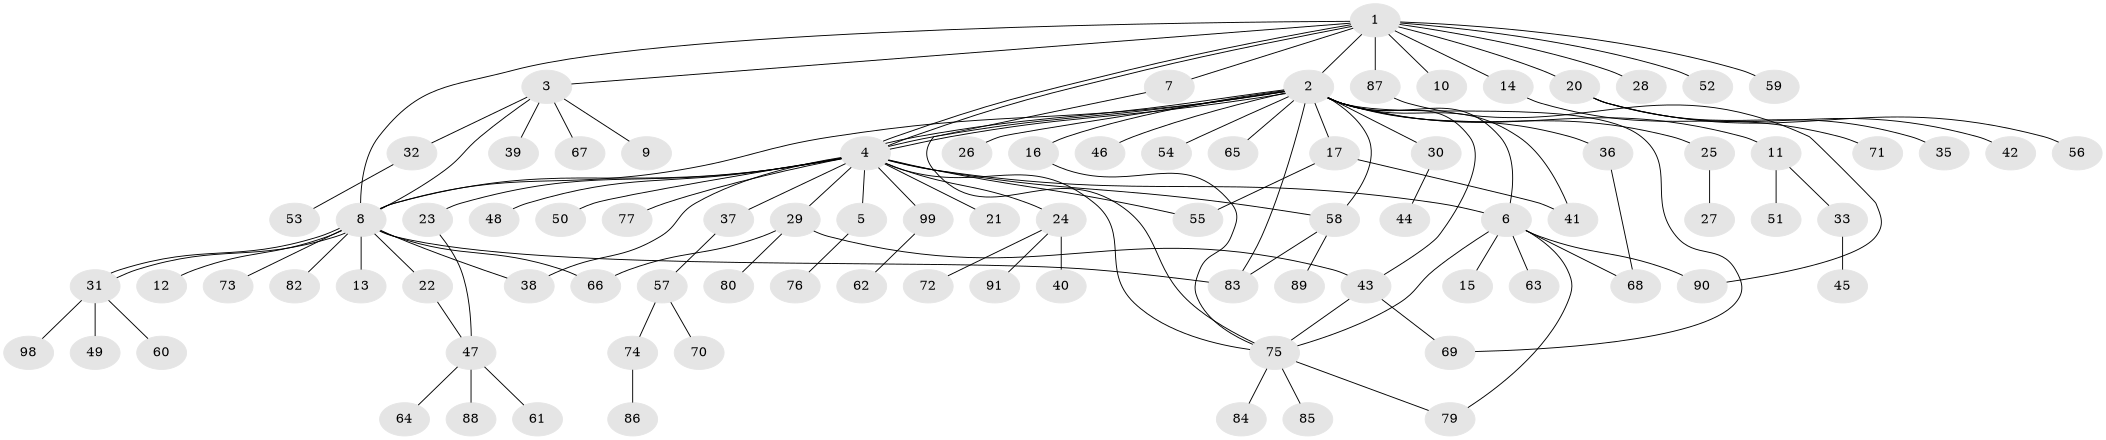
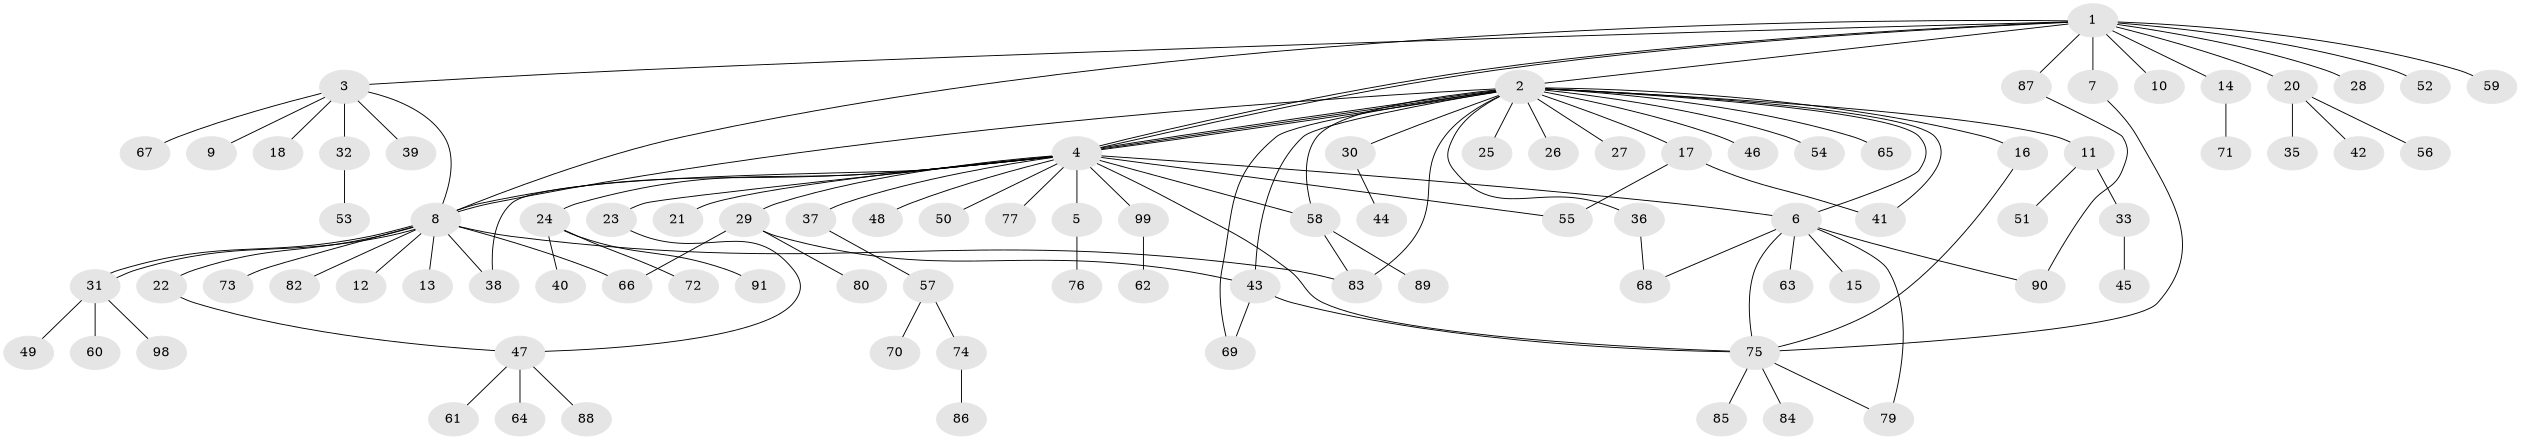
  graph {
    node [color=gray90 style=filled]
    1
    2
    3
    4
    7
    8
    10
    14
    20
    28
    52
    59
    87
    6
    11
    16
    17
    25
    26
    27
    30
    36
    41
    43
    46
    54
    58
    65
    69
    83
    9
+   18
    32
    39
    67
    5
    n37 [label=99]
    21
    23
    24
    29
    37
    38
    48
    50
    55
    75
    77
    12
    13
    22
    31
    66
    73
    82
    71
    35
    42
    56
    90
    15
    63
    68
    79
    33
    51
    44
    89
    53
    76
    62
    47
    40
    72
    n75 [label=91]
    80
    57
    84
    85
    49
    60
    n82 [label=98]
    45
    61
    64
    88
    70
    74
    86
    1 -- 2
    1 -- 3
    1 -- 4
    1 -- 4
    1 -- 7
    1 -- 8
    1 -- 10
    1 -- 14
    1 -- 20
    1 -- 28
    1 -- 52
    1 -- 59
    1 -- 87
    2 -- 4
    2 -- 4
    2 -- 4
    2 -- 8
    2 -- 6
    2 -- 11
    2 -- 16
    2 -- 17
    2 -- 25
    2 -- 26
-   25 -- 27
+   2 -- 27
    2 -- 30
    2 -- 36
    2 -- 41
    2 -- 43
    2 -- 46
    2 -- 54
    2 -- 58
    2 -- 65
    2 -- 69
    2 -- 83
    3 -- 8
    3 -- 9
+   3 -- 18
    3 -- 32
    3 -- 39
    3 -- 67
    4 -- 8
    4 -- 6
    4 -- 58
    4 -- 5
    4 -- n37
    4 -- 21
    4 -- 23
    4 -- 24
    4 -- 29
    4 -- 37
    4 -- 38
    4 -- 48
    4 -- 50
    4 -- 55
    4 -- 75
    4 -- 77
    7 -- 75
    8 -- 83
    8 -- 38
    8 -- 12
    8 -- 13
    8 -- 22
    8 -- 31
    8 -- 31
    8 -- 66
    8 -- 73
    8 -- 82
    14 -- 71
    20 -- 35
    20 -- 42
    20 -- 56
    87 -- 90
    6 -- 75
    6 -- 90
    6 -- 15
    6 -- 63
    6 -- 68
    6 -- 79
    11 -- 33
    11 -- 51
    16 -- 75
    17 -- 41
    17 -- 55
    30 -- 44
    36 -- 68
    43 -- 69
    43 -- 75
    58 -- 83
    58 -- 89
    32 -- 53
    5 -- 76
    n37 -- 62
    23 -- 47
    24 -- 40
    24 -- 72
    24 -- n75
    29 -- 43
    29 -- 66
    29 -- 80
    37 -- 57
    75 -- 79
    75 -- 84
    75 -- 85
    22 -- 47
    31 -- 49
    31 -- 60
    31 -- n82
    33 -- 45
    47 -- 61
    47 -- 64
    47 -- 88
    57 -- 70
    57 -- 74
    74 -- 86
  }
